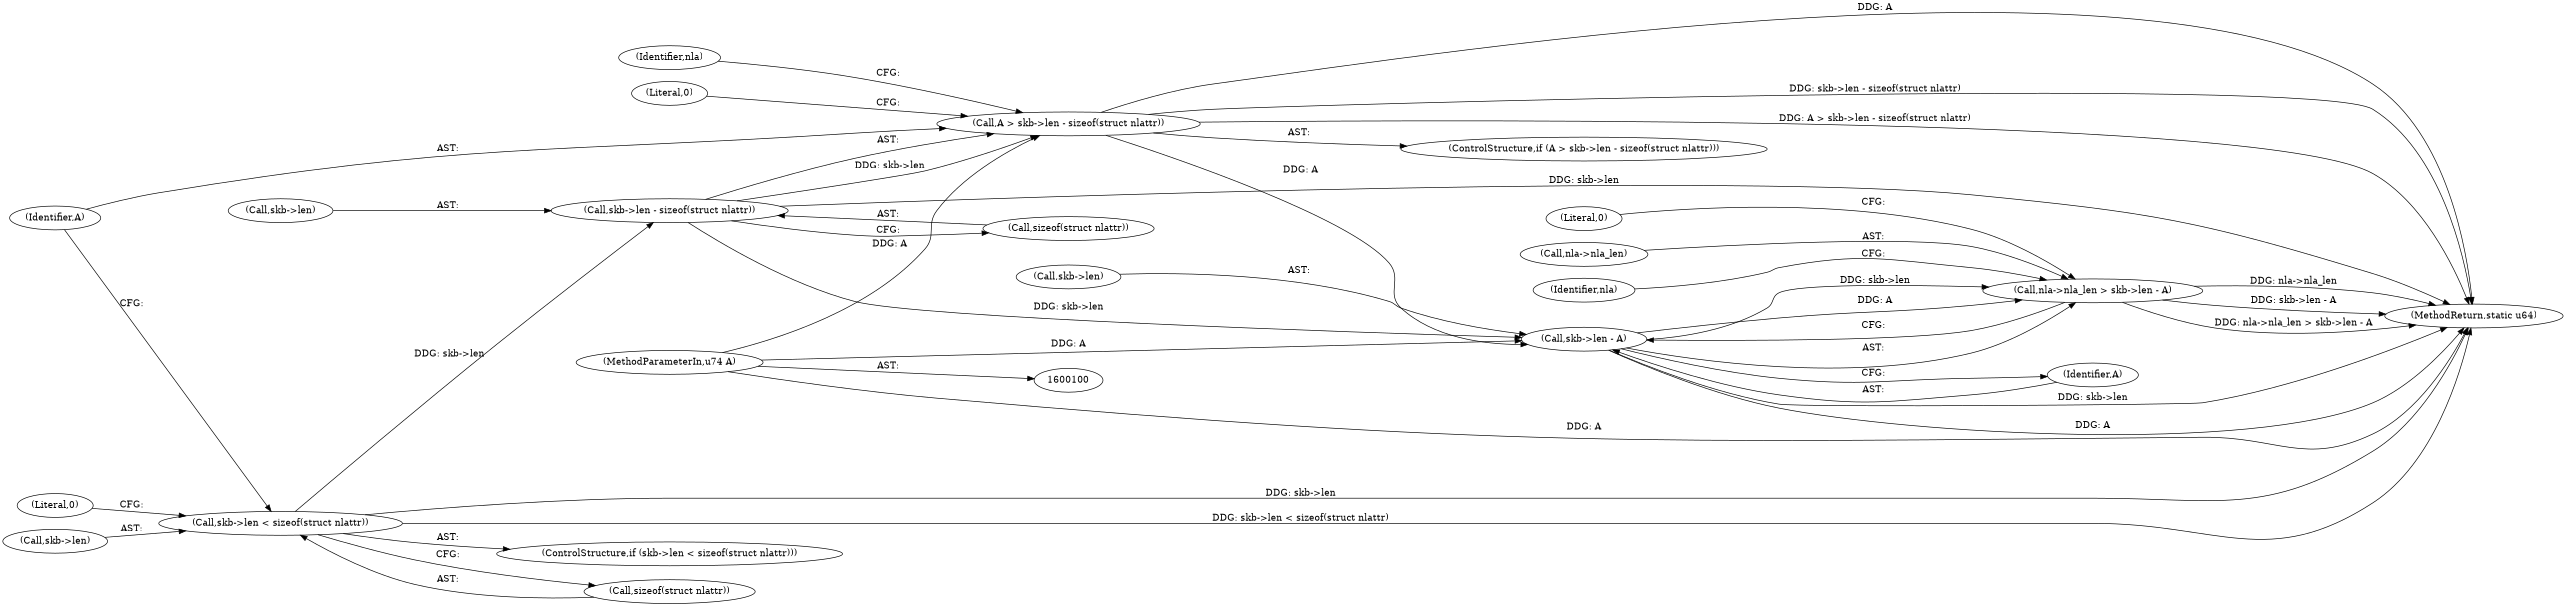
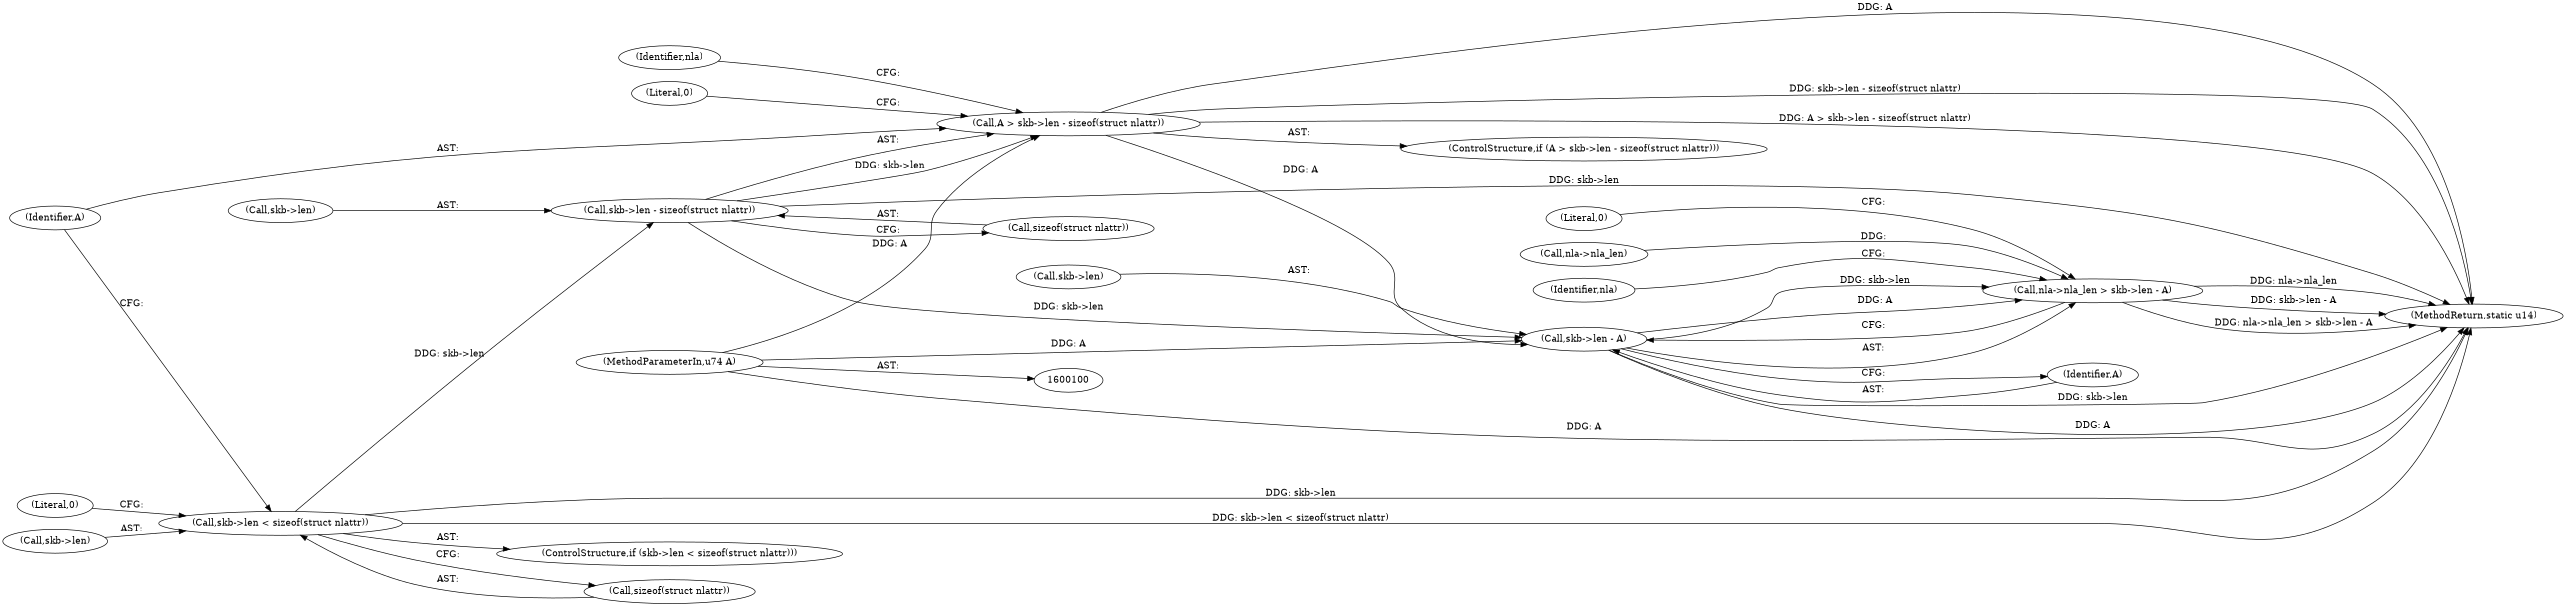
  digraph {
    rankdir=LR
    n1 [label="(Call,skb->len - A)"]
    n2 [label="(Call,nla->nla_len > skb->len - A)"]
    n3 [label="(Identifier,A)"]
-   n4 [label="(MethodReturn,static u64)"]
+   n4 [label="(MethodReturn,static u14)"]
    n5 [label="(Call,skb->len - sizeof(struct nlattr))"]
    n6 [label="(Call,A > skb->len - sizeof(struct nlattr))"]
    n7 [label="(Call,sizeof(struct nlattr))"]
    n8 [label="(ControlStructure,if (A > skb->len - sizeof(struct nlattr)))"]
    n9 [label="(Call,skb->len < sizeof(struct nlattr))"]
    n10 [label="(Call,sizeof(struct nlattr))"]
    n11 [label="(ControlStructure,if (skb->len < sizeof(struct nlattr)))"]
    n12 [label="(MethodParameterIn,u74 A)"]
    n13 [label=1600100]
    n14 [label="(Call,skb->len)"]
    n15 [label="(Literal,0)"]
    n16 [label="(Identifier,nla)"]
    n17 [label="(Literal,0)"]
    n18 [label="(Call,nla->nla_len)"]
    n19 [label="(Call,skb->len)"]
    n20 [label="(Literal,0)"]
    n21 [label="(Identifier,nla)"]
    n22 [label="(Call,skb->len)"]
    n23 [label="(Identifier,A)"]
    n1 -> n2 [label="AST: "]
    n1 -> n2 [label="DDG: skb->len"]
    n1 -> n2 [label="DDG: A"]
    n1 -> n3 [label="CFG: "]
    n1 -> n4 [label="DDG: skb->len"]
    n1 -> n4 [label="DDG: A"]
    n2 -> n1 [label="CFG: "]
    n2 -> n4 [label="DDG: nla->nla_len > skb->len - A"]
    n2 -> n4 [label="DDG: nla->nla_len"]
    n2 -> n4 [label="DDG: skb->len - A"]
    n3 -> n1 [label="AST: "]
    n5 -> n1 [label="DDG: skb->len"]
    n5 -> n4 [label="DDG: skb->len"]
    n5 -> n6 [label="AST: "]
    n5 -> n6 [label="DDG: skb->len"]
    n5 -> n7 [label="CFG: "]
    n6 -> n1 [label="DDG: A"]
    n6 -> n4 [label="DDG: A"]
    n6 -> n4 [label="DDG: skb->len - sizeof(struct nlattr)"]
    n6 -> n4 [label="DDG: A > skb->len - sizeof(struct nlattr)"]
    n6 -> n8 [label="AST: "]
    n7 -> n5 [label="AST: "]
    n9 -> n4 [label="DDG: skb->len"]
    n9 -> n4 [label="DDG: skb->len < sizeof(struct nlattr)"]
    n9 -> n5 [label="DDG: skb->len"]
    n9 -> n10 [label="CFG: "]
    n9 -> n11 [label="AST: "]
    n10 -> n9 [label="AST: "]
    n12 -> n1 [label="DDG: A"]
    n12 -> n4 [label="DDG: A"]
    n12 -> n6 [label="DDG: A"]
    n12 -> n13 [label="AST: "]
    n14 -> n1 [label="AST: "]
    n15 -> n2 [label="CFG: "]
    n16 -> n6 [label="CFG: "]
    n17 -> n6 [label="CFG: "]
-   n18 -> n2 [label="AST: "]
+   n18 -> n2 [label="DDG: "]
    n19 -> n9 [label="AST: "]
    n20 -> n9 [label="CFG: "]
    n21 -> n2 [label="CFG: "]
    n22 -> n5 [label="AST: "]
    n23 -> n6 [label="AST: "]
    n23 -> n9 [label="CFG: "]
  }
